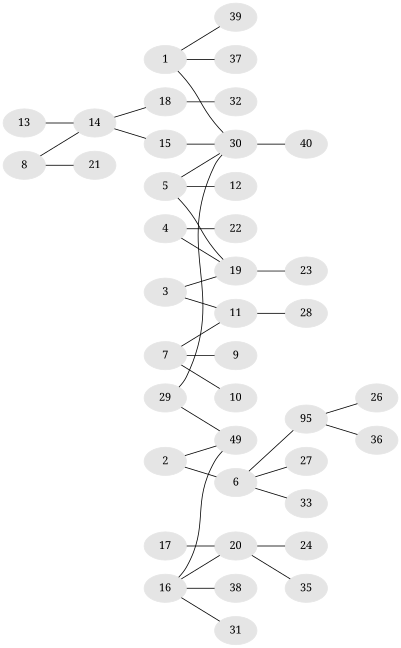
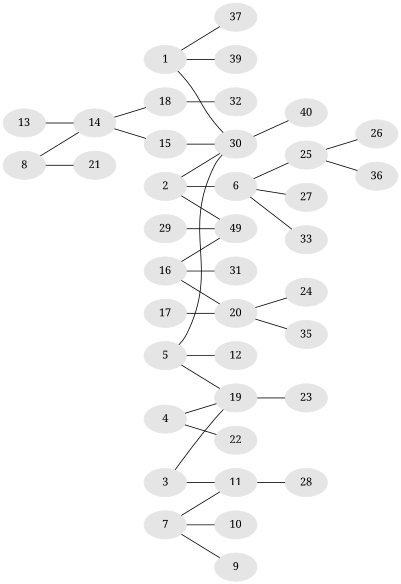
  graph {
    fontname="Noto Serif"
    rankdir=LR
    node [color=gray90 fontname="Noto Serif" style=filled]
    edge [fontname="Noto Serif" weight=1.0]
    1
    30
    37
    39
    40
    2
    6
    n8 [label=49]
-   25 [label=95]
+   25
    27
    33
    3
    11
    19
    28
    23
    4
    22
    5
    12
    26
    36
    7
    9
    10
    8
    14
    21
    15
    18
    13
    32
    16
    20
    31
-   38
    24
    35
    17
    29
    1 -- 30
    1 -- 37
    1 -- 39
    30 -- 40
-   29 -- 30
+   2 -- 30
    2 -- 6
    2 -- n8
    6 -- 25
    6 -- 27
    6 -- 33
    25 -- 26
    25 -- 36
    3 -- 11
    3 -- 19
    11 -- 28
    19 -- 23
    4 -- 19
    4 -- 22
    5 -- 30
    5 -- 19
    5 -- 12
    7 -- 11
    7 -- 9
    7 -- 10
    8 -- 14
    8 -- 21
    14 -- 15
    14 -- 18
    15 -- 30
    18 -- 32
    13 -- 14
    16 -- n8
    16 -- 20
    16 -- 31
-   16 -- 38
    20 -- 24
    20 -- 35
    17 -- 20
    29 -- n8
  }
